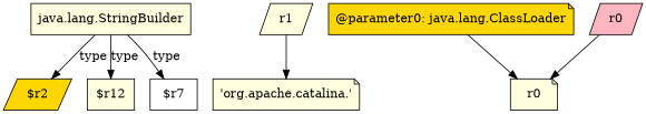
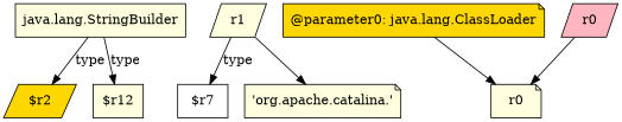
  digraph {
    node [fillcolor=lightyellow shape=box style=filled]
    n1 [label="java.lang.StringBuilder"]
    n2 [fillcolor=gold label="$r2" shape=parallelogram]
    n3 [label="$r12"]
    n4 [fillcolor=white label="$r7"]
    n5 [label="'org.apache.catalina.'" shape=note]
    n6 [label=r1 shape=parallelogram]
    n7 [fillcolor=gold label="@parameter0: java.lang.ClassLoader" shape=note]
    n8 [label=r0 shape=note]
    n9 [fillcolor=lightpink label=r0 shape=parallelogram]
    n1 -> n2 [label=type]
    n1 -> n3 [label=type]
-   n1 -> n4 [label=type]
+   n6 -> n4 [label=type]
    n6 -> n5
    n7 -> n8
    n9 -> n8
  }
